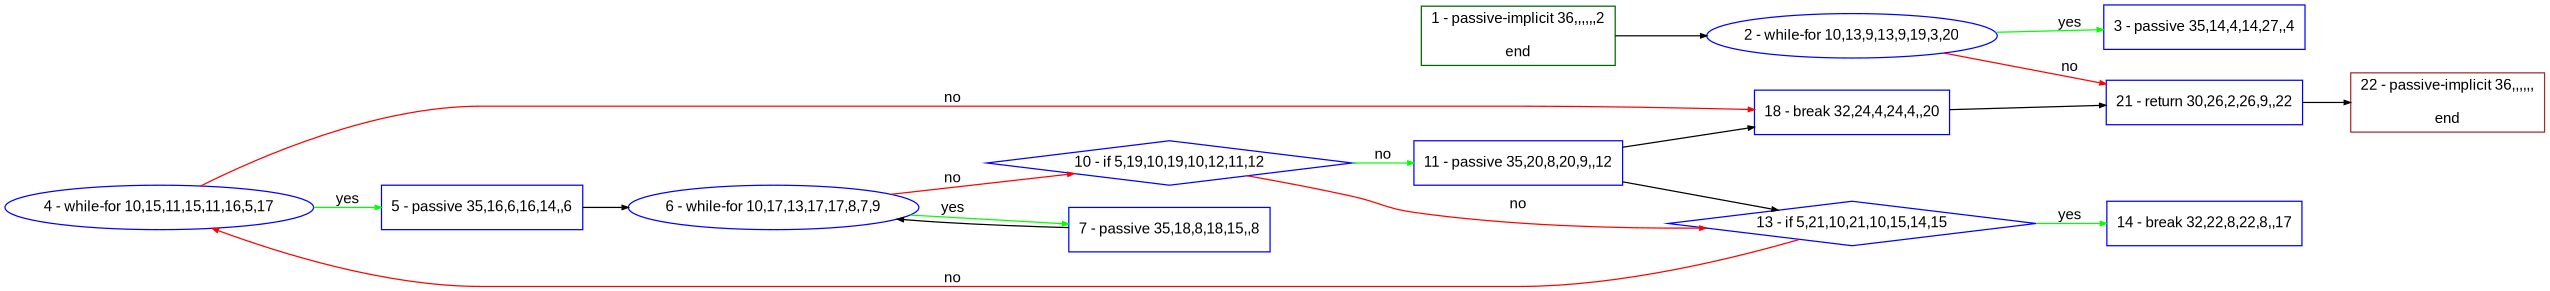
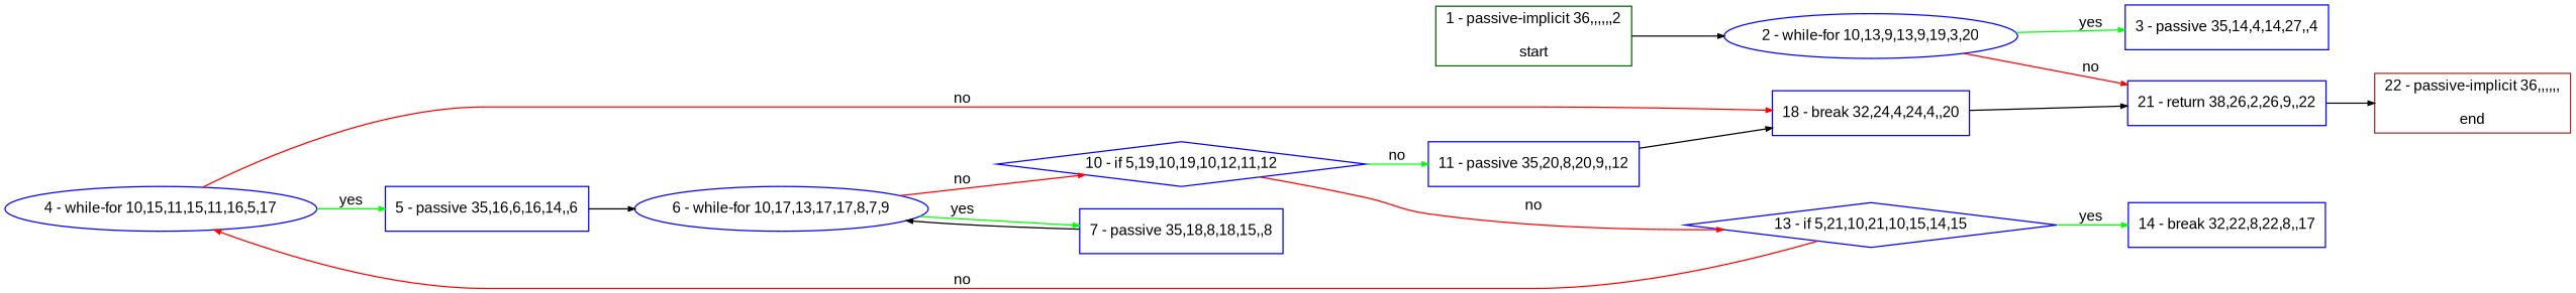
  digraph {
    bgcolor=white
    compound=true
    fillcolor="#FFFFCC"
    fontname=Arial
    fontsize=12
    pack=true
    packmode=clust
    rankdir=LR
    style="rounded,filled"
    node [color="#0000ff" compound=true fillcolor="#ffffff" fixedsize=false fontname=Arial fontsize=12 node_initialized=no shape=box style=filled]
    edge [arrowhead=normal arrowsize=0.5 arrowtail=none color="#000000" compound=true dir=forward fontcolor=black fontname=Arial fontsize=12]
    n1 [label="2 - while-for 10,13,9,13,9,19,3,20" shape=oval]
    n2 [label="3 - passive 35,14,4,14,27,,4"]
-   n3 [label="21 - return 30,26,2,26,9,,22"]
+   n3 [label="21 - return 38,26,2,26,9,,22"]
    n4 [color="#a52a2a" label="22 - passive-implicit 36,,,,,,\n\nend"]
-   n5 [color="#006400" label="1 - passive-implicit 36,,,,,,2\n\nend"]
+   n5 [color="#006400" label="1 - passive-implicit 36,,,,,,2\n\nstart"]
    n6 [label="4 - while-for 10,15,11,15,11,16,5,17" shape=oval]
    n7 [label="5 - passive 35,16,6,16,14,,6"]
    n8 [label="18 - break 32,24,4,24,4,,20"]
    n9 [label="6 - while-for 10,17,13,17,17,8,7,9" shape=oval]
    n10 [label="7 - passive 35,18,8,18,15,,8"]
    n11 [label="10 - if 5,19,10,19,10,12,11,12" shape=diamond]
    n12 [label="11 - passive 35,20,8,20,9,,12"]
    n13 [label="13 - if 5,21,10,21,10,15,14,15" shape=diamond]
    n14 [label="14 - break 32,22,8,22,8,,17"]
    n1 -> n2 [color="#00ff00" label=yes]
    n1 -> n3 [color="#ff0000" label=no]
    n3 -> n4
    n5 -> n1
    n6 -> n7 [color="#00ff00" label=yes]
    n6 -> n8 [color="#ff0000" label=no]
    n7 -> n9
    n8 -> n3
    n9 -> n10 [color="#00ff00" label=yes]
    n9 -> n11 [color="#ff0000" label=no]
    n10 -> n9
    n11 -> n12 [color="#00ff00" label=no]
    n11 -> n13 [color="#ff0000" label=no]
    n12 -> n8
-   n12 -> n13
    n13 -> n6 [color="#ff0000" label=no]
    n13 -> n14 [color="#00ff00" label=yes]
  }
